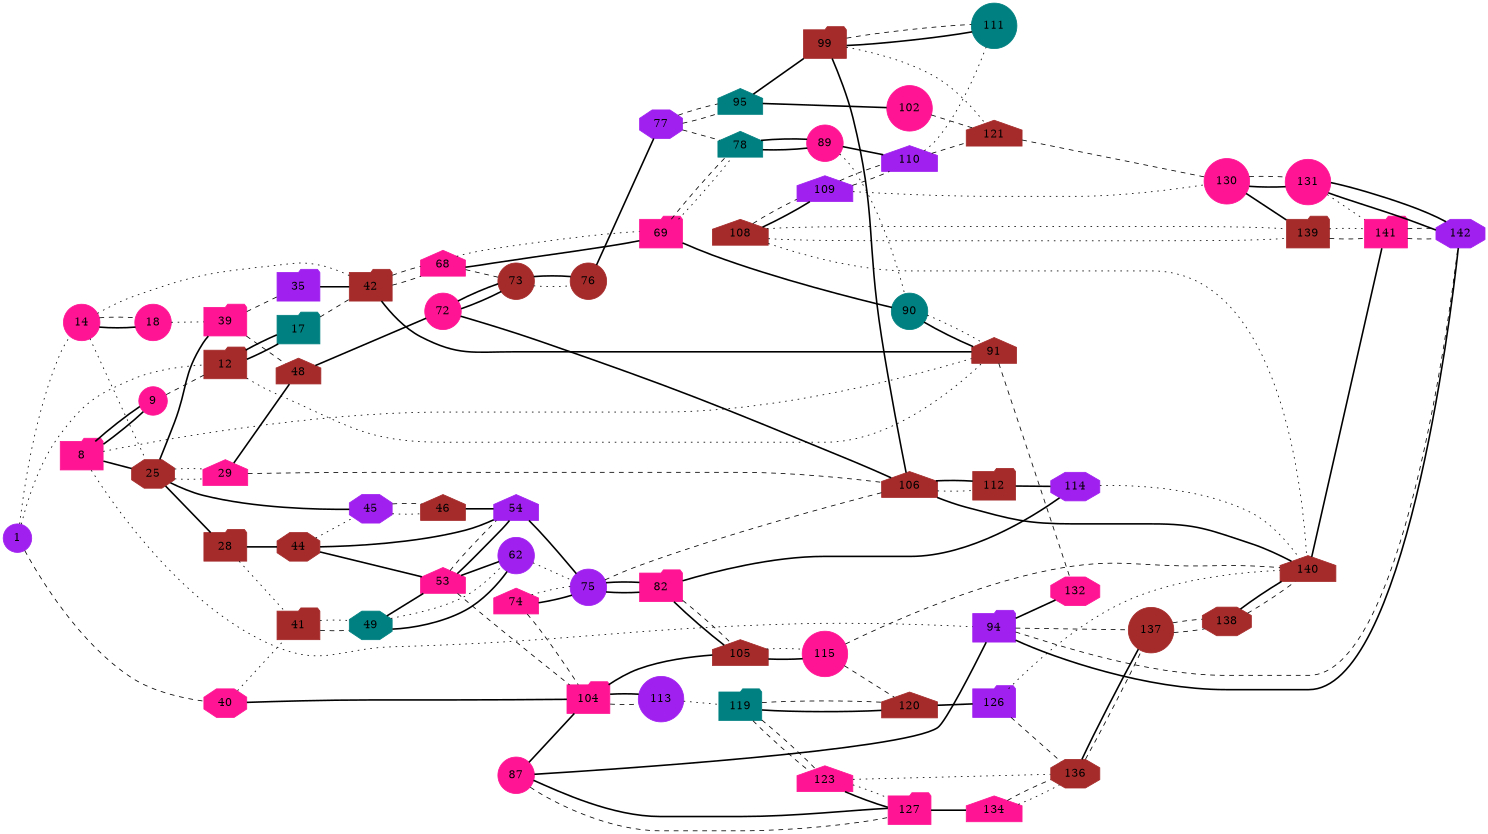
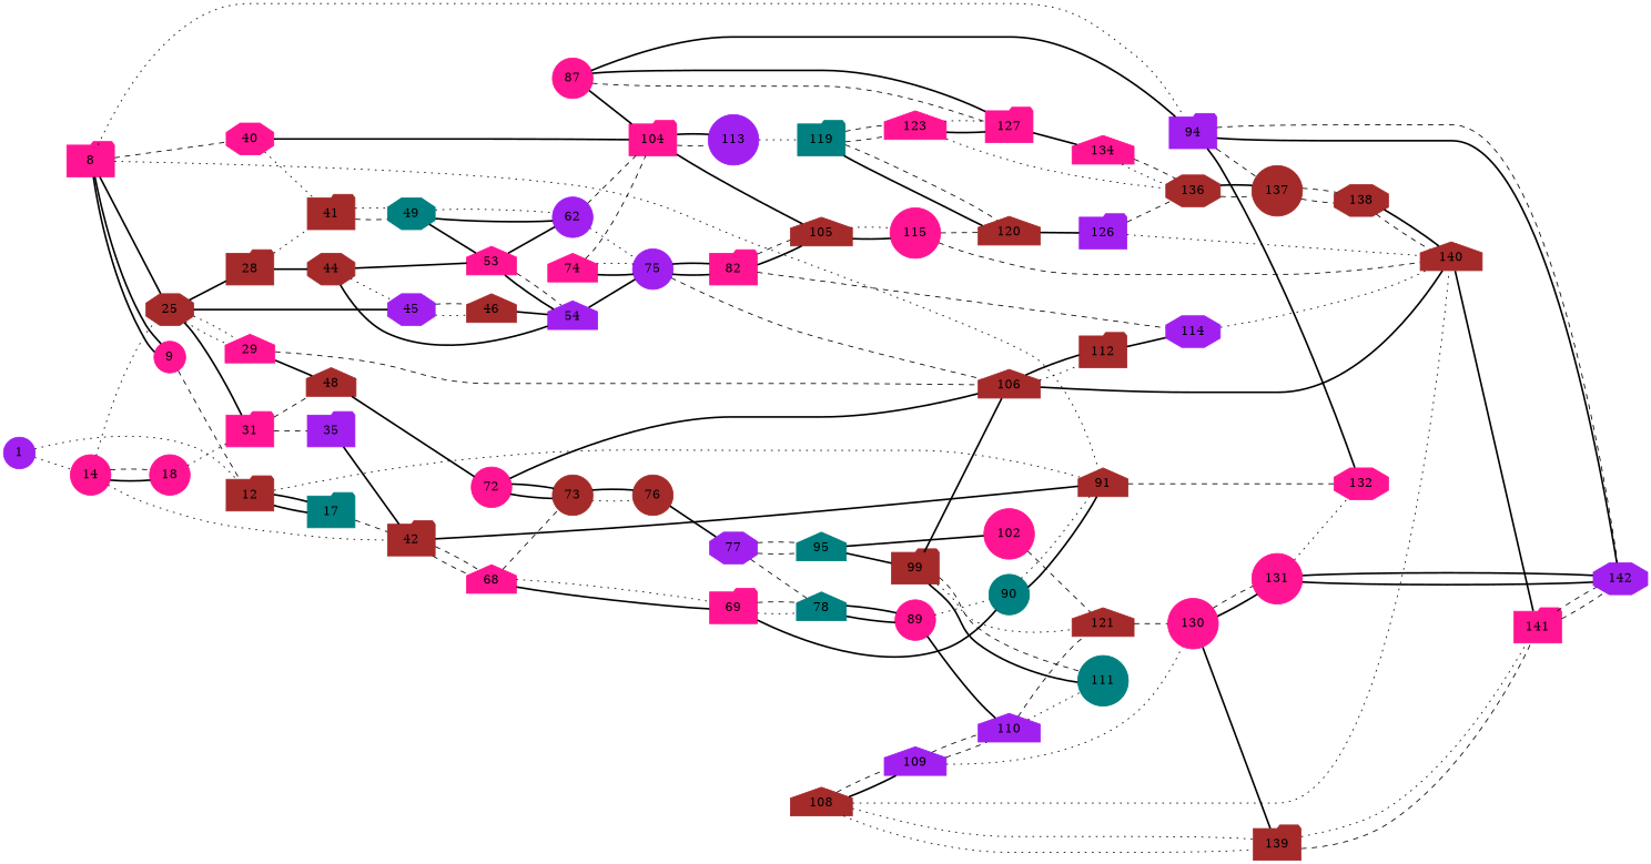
  graph {
    rankdir=LR
    node [color=deeppink shape=house style=filled]
    edge [style=bold]
    1 [color=purple shape=circle]
    12 [color=brown shape=folder super="+11+10"]
    14 [shape=circle super="+2+3"]
    91 [color=brown super="+71"]
    17 [color=teal shape=folder]
    25 [color=brown shape=octagon super="+19+22"]
    18 [shape=circle]
    42 [color=brown shape=folder super="+34"]
    8 [shape=folder super="+7"]
    9 [shape=circle]
    40 [shape=octagon super="+38+39+26"]
    94 [color=purple shape=folder super="+86"]
-   31 [shape=folder super="+21" label=39]
+   31 [shape=folder super="+21"]
    28 [color=brown shape=folder]
    29
    45 [color=purple shape=octagon super="+24"]
    41 [color=brown shape=folder super="+27"]
    104 [shape=folder super="+85+88"]
    132 [shape=octagon super="+93+92"]
    137 [color=brown shape=circle]
    142 [color=purple shape=octagon]
    68
    48 [color=brown super="+30"]
    35 [color=purple shape=folder super="+32+33"]
    44 [color=brown shape=octagon super="+43"]
    106 [color=brown super="+80+81+79+58"]
    46 [color=brown]
    49 [color=teal shape=octagon]
    53 [super="+50"]
    54 [color=purple super="+52"]
    72 [shape=circle super="+64+65"]
    112 [color=brown shape=folder super="+84"]
    140 [color=brown super="+133+135"]
    105 [color=brown]
    113 [color=purple shape=circle]
    62 [color=purple shape=circle super="+61"]
    69 [shape=folder]
    73 [color=brown shape=circle super="+66+67"]
    75 [color=purple shape=circle super="+56+55+63"]
    82 [shape=folder]
    78 [color=teal]
    90 [color=teal shape=circle super="+70"]
    76 [color=brown shape=circle]
    89 [shape=circle]
    77 [color=purple shape=octagon]
    74
    114 [color=purple shape=octagon super="+83"]
    95 [color=teal]
    102 [shape=circle super="+96+101"]
    99 [color=brown shape=folder super="+98+97"]
    110 [color=purple]
    115 [shape=circle]
    87 [shape=circle]
    127 [shape=folder]
    134
    121 [color=brown super="+100"]
    138 [color=brown shape=octagon]
    111 [color=teal shape=circle]
    130 [shape=circle super="+129"]
    119 [color=teal shape=folder]
    120 [color=brown]
    141 [shape=folder]
    108 [color=brown]
    109 [color=purple]
    139 [color=brown shape=folder]
    131 [shape=circle]
    123
    126 [color=purple shape=folder super="+122"]
    136 [color=brown shape=octagon super="+125+124"]
    1 -- 12 [style=dotted]
    1 -- 14 [style=dotted]
    12 -- 91 [style=dotted]
    12 -- 17 [weight=2]
    12 -- 17
    14 -- 25 [style=dotted]
    14 -- 18 [weight=2]
    14 -- 18 [style=dashed]
    14 -- 42 [style=dotted]
    91 -- 132 [style=dashed]
    17 -- 42 [style=dashed]
    25 -- 31
    25 -- 28
    25 -- 29 [style=dotted]
    25 -- 29 [style=dotted]
    25 -- 45 [weight=2]
    18 -- 31 [style=dotted]
    42 -- 91 [weight=2]
    42 -- 68 [style=dashed]
    42 -- 68 [style=dashed]
    8 -- 91 [style=dotted]
    8 -- 25
    8 -- 9
    8 -- 9
-   1 -- 40 [style=dashed weight=2]
+   8 -- 40 [style=dashed weight=2]
    8 -- 94 [style=dotted weight=2]
    9 -- 12 [style=dashed]
    40 -- 41 [style=dotted weight=2]
    40 -- 104 [weight=2]
    94 -- 132
    94 -- 137 [style=dashed]
    94 -- 142
    94 -- 142 [style=dashed]
    31 -- 48 [style=dashed]
    31 -- 35 [style=dashed weight=2]
    28 -- 41 [style=dotted]
    28 -- 44
    29 -- 48
    29 -- 106 [style=dashed]
    45 -- 46 [style=dotted weight=2]
    45 -- 46 [style=dashed]
    41 -- 49 [style=dashed]
    41 -- 49 [style=dotted]
    104 -- 105
    104 -- 113 [style=dashed weight=2]
    104 -- 113
    137 -- 138 [style=dashed]
    137 -- 138 [style=dashed]
    68 -- 69
    68 -- 69 [style=dotted]
    68 -- 73 [style=dashed]
    48 -- 72
    35 -- 42
    44 -- 45 [style=dotted]
    44 -- 53
    44 -- 54
    106 -- 112 [style=dotted weight=2]
    106 -- 112
    106 -- 140
    46 -- 54
    49 -- 53
    49 -- 62
    49 -- 62 [style=dotted]
    53 -- 54
    53 -- 54 [style=dashed]
    53 -- 62
    54 -- 75
    72 -- 106 [weight=2]
    72 -- 73 [weight=2]
    72 -- 73
    112 -- 114 [weight=2]
    140 -- 141
    105 -- 115
    105 -- 115 [style=dotted]
    113 -- 119 [style=dotted]
-   53 -- 104 [style=dashed]
+   62 -- 104 [style=dashed]
    62 -- 75 [style=dotted]
    69 -- 78 [style=dotted]
    69 -- 78 [style=dashed]
    69 -- 90
    73 -- 76 [style=dotted weight=2]
    73 -- 76
    75 -- 106 [style=dashed]
    75 -- 82
    75 -- 82
    82 -- 105
    82 -- 105 [style=dashed]
-   82 -- 114
+   82 -- 114 [style=dashed]
    78 -- 89
    78 -- 89
    90 -- 91 [weight=2]
    90 -- 91 [style=dotted]
    76 -- 77
    89 -- 90 [style=dotted]
    89 -- 110
    77 -- 78 [style=dashed]
    77 -- 95 [style=dashed]
    77 -- 95 [style=dashed]
    74 -- 104 [style=dashed]
    74 -- 75 [weight=2]
    74 -- 75 [style=dotted]
    114 -- 140 [style=dotted]
    95 -- 102
    95 -- 99
    102 -- 121 [style=dashed]
    99 -- 106
    99 -- 121 [style=dotted]
    99 -- 111 [weight=2]
    99 -- 111 [style=dashed]
    110 -- 121 [style=dashed]
    110 -- 111 [style=dotted]
    115 -- 140 [style=dashed]
    115 -- 120 [style=dashed]
    87 -- 94
    87 -- 104
    87 -- 127 [style=dashed]
    87 -- 127
    127 -- 134
    134 -- 136 [style=dotted weight=2]
    134 -- 136 [style=dashed]
    121 -- 130 [style=dashed]
    138 -- 140 [style=dashed weight=2]
    138 -- 140
    130 -- 139
    130 -- 131
    130 -- 131 [style=dashed]
    119 -- 120
    119 -- 120 [style=dashed]
    119 -- 123 [style=dashed]
    119 -- 123 [style=dashed]
    120 -- 126
    141 -- 142 [style=dashed]
    141 -- 142 [style=dashed]
    108 -- 140 [style=dotted]
    108 -- 109
    108 -- 109 [style=dashed]
    108 -- 139 [style=dotted]
    108 -- 139 [style=dotted]
    109 -- 110 [style=dashed]
    109 -- 110 [style=dashed]
    109 -- 130 [style=dotted]
    139 -- 141 [style=dashed]
    139 -- 141 [style=dotted]
-   131 -- 141 [style=dotted]
+   131 -- 132 [style=dotted]
    131 -- 142
    131 -- 142
    123 -- 127
    123 -- 127 [style=dotted]
    123 -- 136 [style=dotted]
    126 -- 140 [style=dotted weight=2]
    126 -- 136 [style=dashed]
    136 -- 137 [style=dashed]
    136 -- 137
  }
